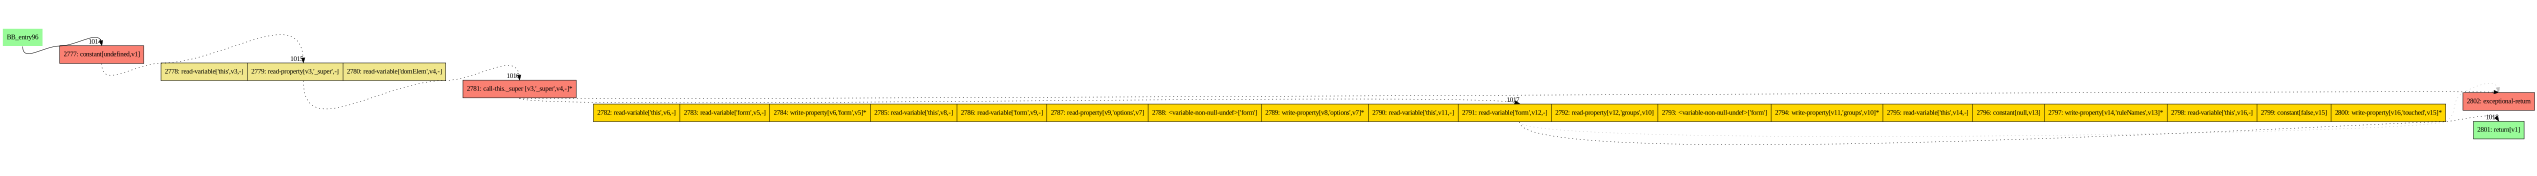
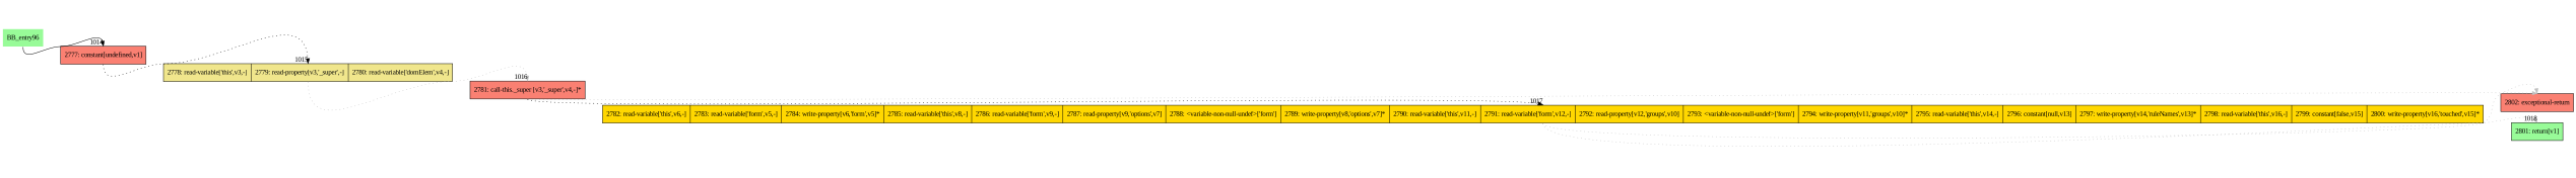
  digraph {
    fontname="Liberation Serif"
    rankdir=LR
    node [fillcolor=salmon fontname="Liberation Serif" shape=record style=filled]
    edge [fontname="Liberation Serif" headport=n style=dotted tailport=s]
    BB_entry96 [fillcolor=palegreen shape=none]
    n2 [label="{2777: constant[undefined,v1]}"]
    n3 [fillcolor=khaki label="{2778: read-variable['this',v3,-]|2779: read-property[v3,'_super',-]|2780: read-variable['domElem',v4,-]}"]
    n4 [label="{2781: call-this._super [v3,'_super',v4,-]*}"]
    n5 [label="{2802: exceptional-return}"]
    n6 [fillcolor=gold label="{2782: read-variable['this',v6,-]|2783: read-variable['form',v5,-]|2784: write-property[v6,'form',v5]*|2785: read-variable['this',v8,-]|2786: read-variable['form',v9,-]|2787: read-property[v9,'options',v7]|2788: \<variable-non-null-undef\>['form']|2789: write-property[v8,'options',v7]*|2790: read-variable['this',v11,-]|2791: read-variable['form',v12,-]|2792: read-property[v12,'groups',v10]|2793: \<variable-non-null-undef\>['form']|2794: write-property[v11,'groups',v10]*|2795: read-variable['this',v14,-]|2796: constant[null,v13]|2797: write-property[v14,'ruleNames',v13]*|2798: read-variable['this',v16,-]|2799: constant[false,v15]|2800: write-property[v16,'touched',v15]*}"]
    n7 [fillcolor=palegreen label="{2801: return[v1]}"]
    BB_entry96 -> n2 [headlabel="    1014" style=solid]
    n2 -> n3 [headlabel="      1015"]
-   n3 -> n4 [headlabel="      1016"]
-   n4 -> n5 [color=black]
+   n3 -> n4 [headlabel="      1016" color=gray]
+   n4 -> n5 [color=gray]
    n4 -> n6 [headlabel="      1017"]
    n6 -> n5 [color=gray]
-   n6 -> n7 [headlabel="      1018"]
+   n6 -> n7 [headlabel="      1018" color=gray]
  }
